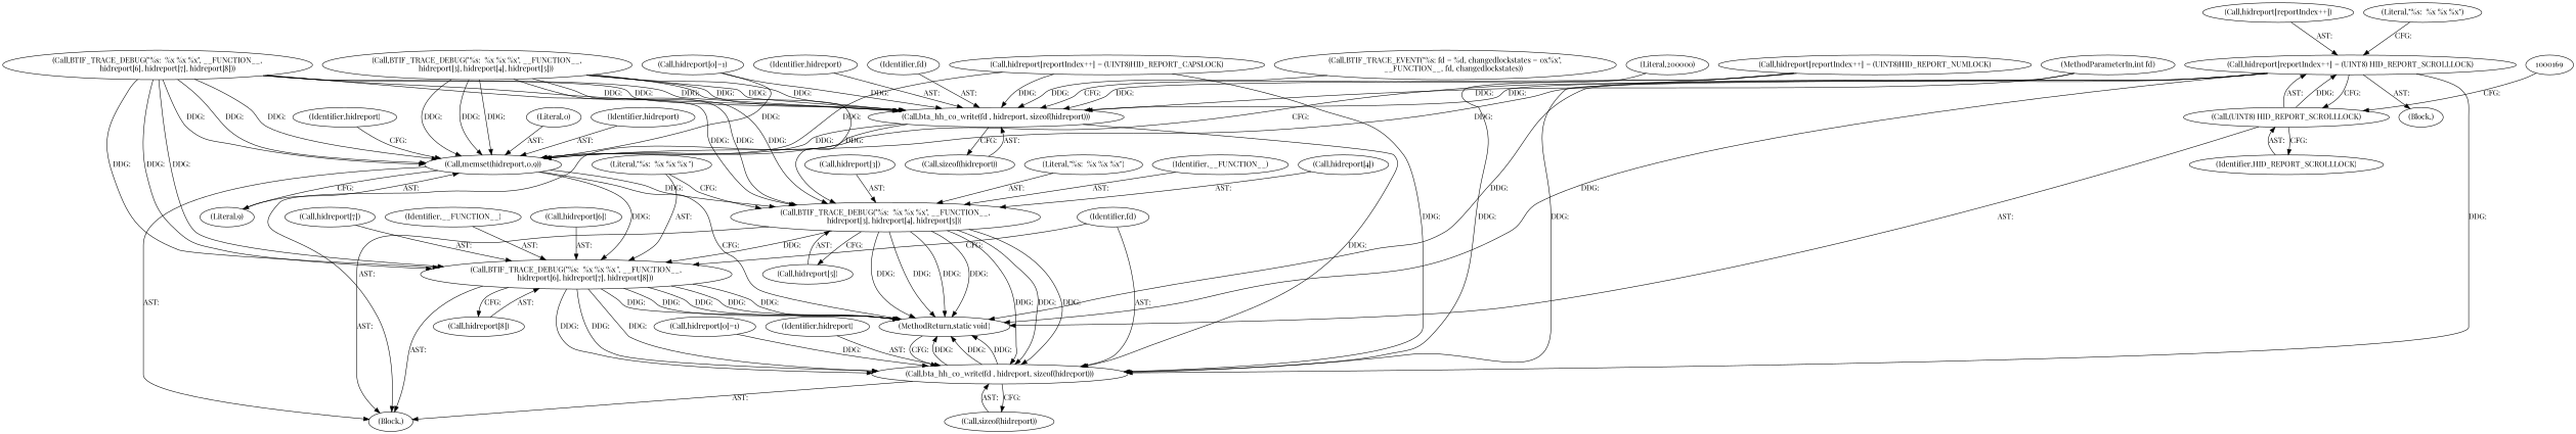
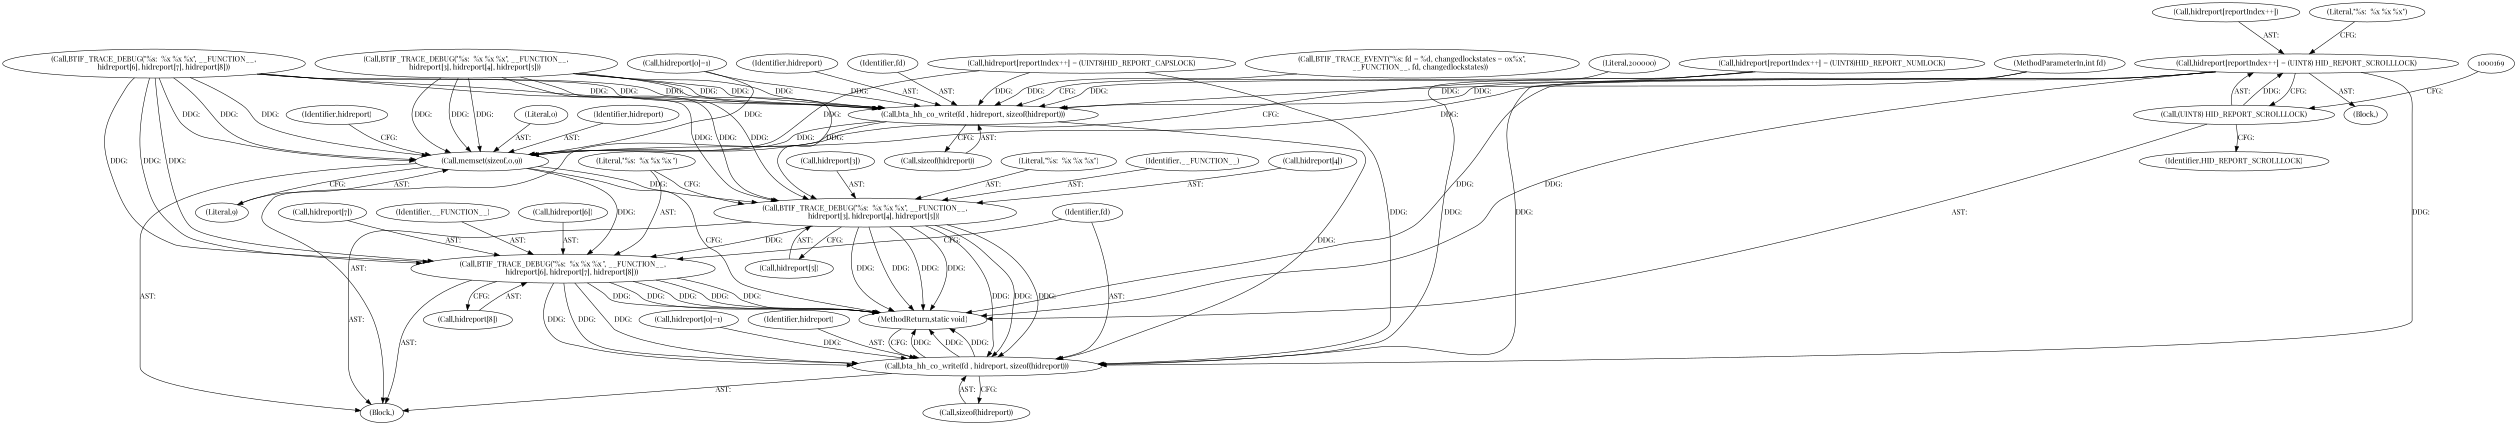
  digraph {
    fontname="Playfair Display"
    node [fontname="Playfair Display"]
    edge [fontname="Playfair Display"]
    n1 [label="(Call,hidreport[reportIndex++] = (UINT8) HID_REPORT_SCROLLLOCK)"]
    n2 [label="(Call,(UINT8) HID_REPORT_SCROLLLOCK)"]
    n3 [label="(Call,bta_hh_co_write(fd , hidreport, sizeof(hidreport)))"]
-   n4 [label="(Call,memset(hidreport,0,9))"]
+   n4 [label="(Call,memset(sizeof,0,9))"]
    n5 [label="(Call,bta_hh_co_write(fd , hidreport, sizeof(hidreport)))"]
    n6 [label="(Block,)"]
    n7 [label="(MethodReturn,static void)"]
    n8 [label="(Identifier,HID_REPORT_SCROLLLOCK)"]
    n9 [label="(Call,sizeof(hidreport))"]
    n10 [label="(Block,)"]
    n11 [label="(Call,BTIF_TRACE_DEBUG(\"%s:  %x %x %x\", __FUNCTION__,\n         hidreport[3], hidreport[4], hidreport[5]))"]
    n12 [label="(Call,BTIF_TRACE_DEBUG(\"%s:  %x %x %x \", __FUNCTION__,\n         hidreport[6], hidreport[7], hidreport[8]))"]
    n13 [label="(Literal,9)"]
    n14 [label="(Call,sizeof(hidreport))"]
    n15 [label="(Call,hidreport[5])"]
    n16 [label="(Call,hidreport[8])"]
    n17 [label="(Identifier,hidreport)"]
    n18 [label="(Identifier,fd)"]
    n19 [label="(Call,hidreport[3])"]
    n20 [label="(Literal,0)"]
    n21 [label="(Call,BTIF_TRACE_EVENT(\"%s: fd = %d, changedlockstates = 0x%x\",\n        __FUNCTION__, fd, changedlockstates))"]
    n22 [label="(Literal,\"%s:  %x %x %x \")"]
    n23 [label="(Identifier,hidreport)"]
    n24 [label="(Call,BTIF_TRACE_DEBUG(\"%s:  %x %x %x\", __FUNCTION__,\n         hidreport[3], hidreport[4], hidreport[5]))"]
    n25 [label="(Literal,\"%s:  %x %x %x\")"]
    n26 [label="(Call,hidreport[reportIndex++])"]
    n27 [label="(MethodParameterIn,int fd)"]
    n28 [label="(Call,hidreport[reportIndex++] = (UINT8)HID_REPORT_NUMLOCK)"]
    n29 [label="(Identifier,__FUNCTION__)"]
    n30 [label="(Call,hidreport[7])"]
    n31 [label="(Call,BTIF_TRACE_DEBUG(\"%s:  %x %x %x\", __FUNCTION__,\n          hidreport[6], hidreport[7], hidreport[8]))"]
    n32 [label="(Identifier,fd)"]
    n33 [label="(Call,hidreport[reportIndex++] = (UINT8)HID_REPORT_CAPSLOCK)"]
    n34 [label="(Call,hidreport[0]=1)"]
    n35 [label="(Literal,200000)"]
    n36 [label="(Identifier,hidreport)"]
    n37 [label="(Call,hidreport[0]=1)"]
    n38 [label="(Identifier,__FUNCTION__)"]
    n39 [label="(Call,hidreport[4])"]
    n40 [label="(Identifier,hidreport)"]
    n41 [label="(Literal,\"%s:  %x %x %x\")"]
    n42 [label="(Call,hidreport[6])"]
    1000169
    n1 -> n2 [label="CFG: "]
    n1 -> n3 [label="DDG: "]
    n1 -> n4 [label="DDG: "]
    n1 -> n5 [label="DDG: "]
    n1 -> n6 [label="AST: "]
    n1 -> n7 [label="DDG: "]
    n1 -> n7 [label="DDG: "]
    n2 -> n1 [label="AST: "]
    n2 -> n1 [label="DDG: "]
    n2 -> n7 [label="AST: "]
    n2 -> n8 [label="CFG: "]
    n3 -> n4 [label="DDG: "]
    n3 -> n5 [label="DDG: "]
    n3 -> n9 [label="CFG: "]
    n3 -> n10 [label="AST: "]
    n4 -> n7 [label="CFG: "]
    n4 -> n10 [label="AST: "]
    n4 -> n11 [label="DDG: "]
    n4 -> n12 [label="DDG: "]
    n4 -> n13 [label="CFG: "]
    n5 -> n7 [label="DDG: "]
    n5 -> n7 [label="DDG: "]
    n5 -> n7 [label="DDG: "]
    n5 -> n10 [label="AST: "]
    n5 -> n14 [label="CFG: "]
    n7 -> n5 [label="CFG: "]
-   n8 -> n2 [label="AST: "]
    n9 -> n3 [label="AST: "]
    n11 -> n5 [label="DDG: "]
    n11 -> n5 [label="DDG: "]
    n11 -> n5 [label="DDG: "]
    n11 -> n7 [label="DDG: "]
    n11 -> n7 [label="DDG: "]
    n11 -> n7 [label="DDG: "]
    n11 -> n7 [label="DDG: "]
    n11 -> n10 [label="AST: "]
    n11 -> n12 [label="DDG: "]
    n11 -> n15 [label="CFG: "]
    n12 -> n5 [label="DDG: "]
    n12 -> n5 [label="DDG: "]
    n12 -> n5 [label="DDG: "]
    n12 -> n7 [label="DDG: "]
    n12 -> n7 [label="DDG: "]
    n12 -> n7 [label="DDG: "]
    n12 -> n7 [label="DDG: "]
    n12 -> n7 [label="DDG: "]
    n12 -> n10 [label="AST: "]
    n12 -> n16 [label="CFG: "]
    n13 -> n4 [label="AST: "]
    n14 -> n5 [label="AST: "]
    n15 -> n11 [label="AST: "]
    n16 -> n12 [label="AST: "]
    n17 -> n3 [label="AST: "]
    n18 -> n3 [label="AST: "]
    n19 -> n11 [label="AST: "]
    n20 -> n4 [label="AST: "]
    n21 -> n3 [label="DDG: "]
    n22 -> n11 [label="CFG: "]
    n22 -> n12 [label="AST: "]
    n23 -> n4 [label="AST: "]
    n24 -> n3 [label="DDG: "]
    n24 -> n3 [label="DDG: "]
    n24 -> n3 [label="DDG: "]
    n24 -> n4 [label="DDG: "]
    n24 -> n4 [label="DDG: "]
    n24 -> n4 [label="DDG: "]
    n24 -> n11 [label="DDG: "]
    n24 -> n11 [label="DDG: "]
    n24 -> n11 [label="DDG: "]
    n25 -> n11 [label="AST: "]
    n26 -> n1 [label="AST: "]
    n27 -> n3 [label="DDG: "]
    n27 -> n5 [label="DDG: "]
    n28 -> n3 [label="DDG: "]
    n28 -> n4 [label="CFG: "]
    n28 -> n5 [label="DDG: "]
    n29 -> n11 [label="AST: "]
    n30 -> n12 [label="AST: "]
    n31 -> n3 [label="DDG: "]
    n31 -> n3 [label="DDG: "]
    n31 -> n3 [label="DDG: "]
    n31 -> n4 [label="DDG: "]
    n31 -> n4 [label="DDG: "]
    n31 -> n4 [label="DDG: "]
    n31 -> n11 [label="DDG: "]
    n31 -> n12 [label="DDG: "]
    n31 -> n12 [label="DDG: "]
    n31 -> n12 [label="DDG: "]
    n32 -> n5 [label="AST: "]
    n32 -> n12 [label="CFG: "]
    n33 -> n3 [label="DDG: "]
    n33 -> n4 [label="DDG: "]
    n33 -> n5 [label="DDG: "]
    n34 -> n5 [label="DDG: "]
    n35 -> n3 [label="CFG: "]
    n36 -> n5 [label="AST: "]
    n37 -> n3 [label="DDG: "]
    n37 -> n4 [label="DDG: "]
    n38 -> n12 [label="AST: "]
    n39 -> n11 [label="AST: "]
    n40 -> n4 [label="CFG: "]
    n41 -> n1 [label="CFG: "]
    n42 -> n12 [label="AST: "]
    1000169 -> n2 [label="CFG: "]
  }
